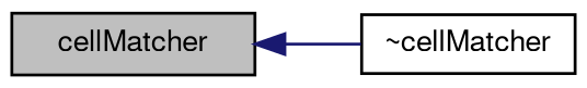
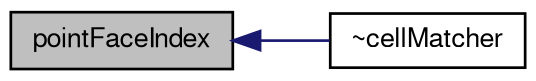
  digraph {
    rankdir=LR
    node [color=black fontname=FreeSans fontsize=10 shape=record]
-   n1 [fillcolor=grey75 fontcolor=black height=0.2 label=cellMatcher style=filled width=0.4]
+   n1 [fillcolor=grey75 fontcolor=black height=0.2 label=pointFaceIndex style=filled width=0.4]
    n2 [height=0.2 label="~cellMatcher" width=0.4]
    n1 -> n2 [color=midnightblue dir=back fontname=FreeSans fontsize=10 labelfontname=FreeSans labelfontsize=10 style=solid]
  }
